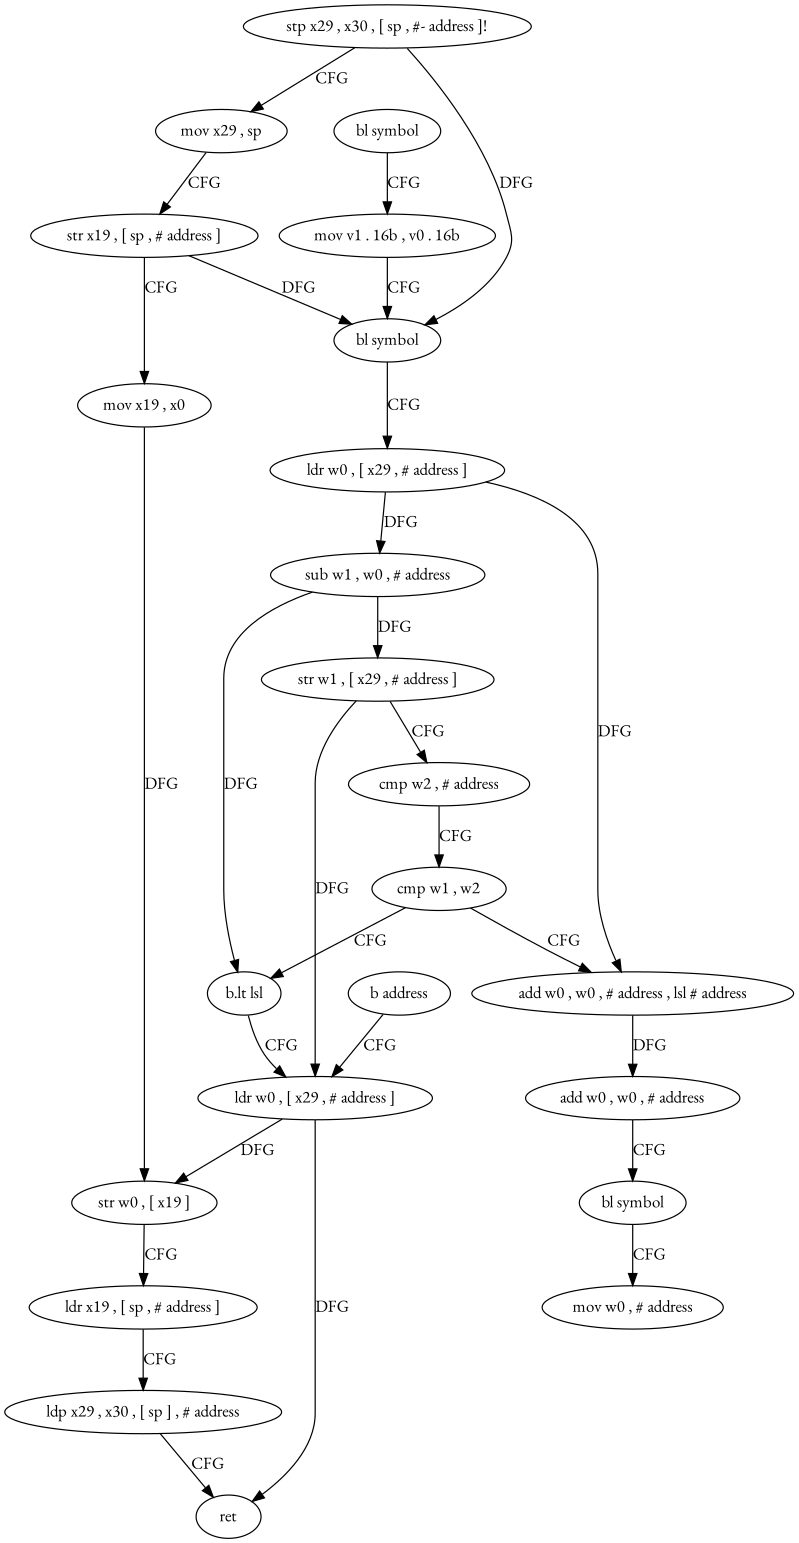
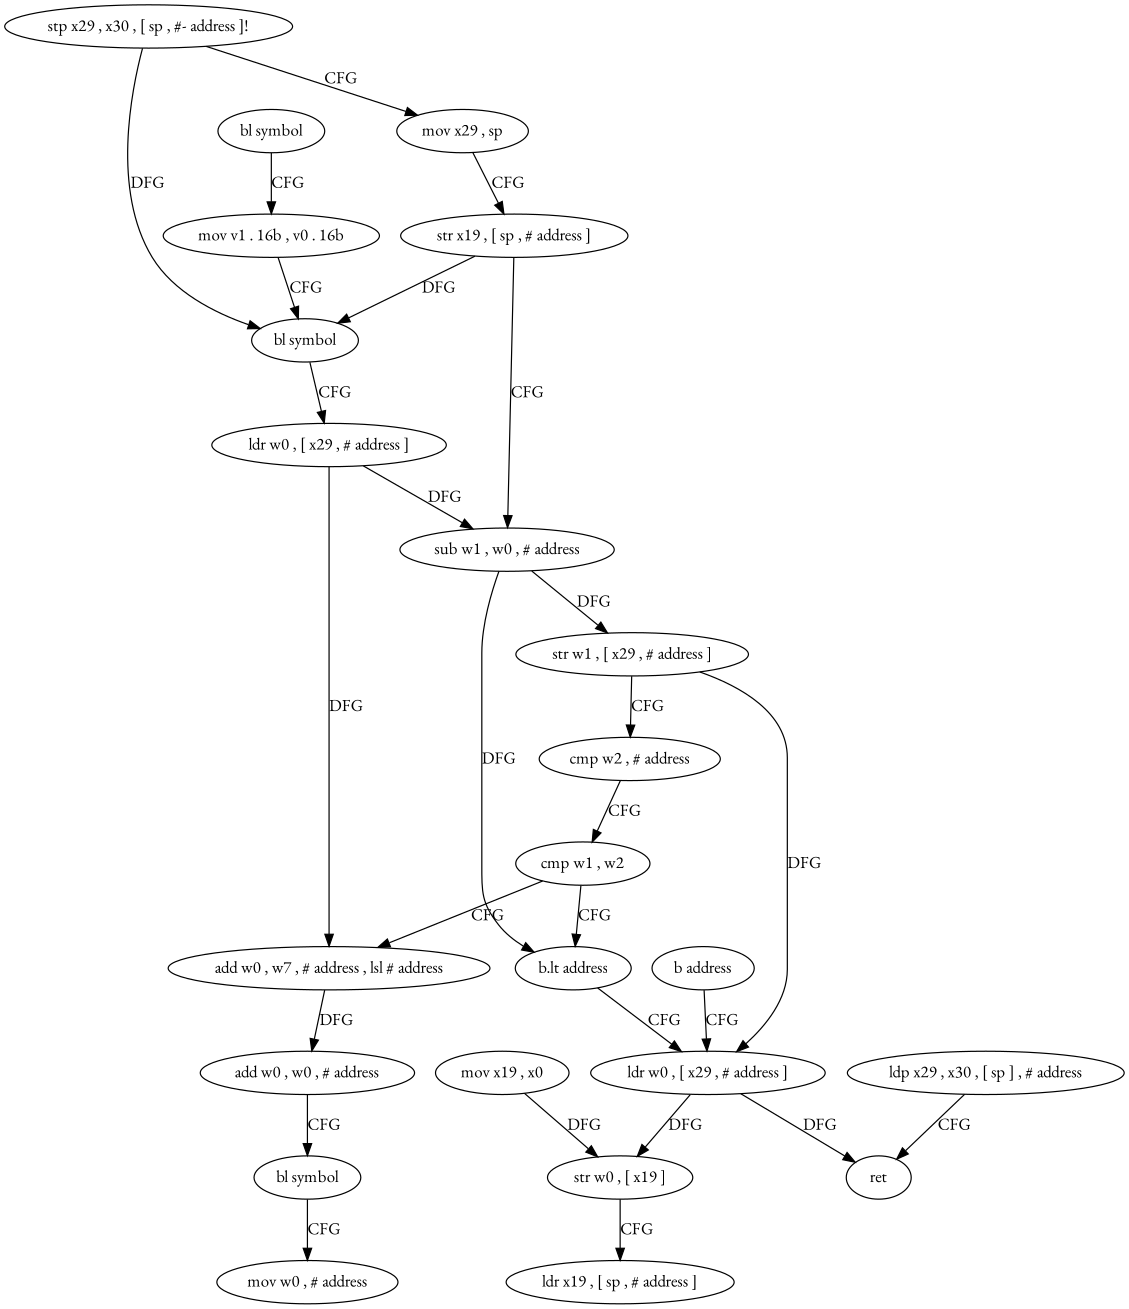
  digraph {
    fontname="EB Garamond"
    node [fontname="EB Garamond"]
    edge [fontname="EB Garamond"]
    n1 [label="stp x29 , x30 , [ sp , #- address ]!"]
    n2 [label="mov x29 , sp"]
    n3 [label="bl symbol"]
    n4 [label="str x19 , [ sp , # address ]"]
    n5 [label="ldr w0 , [ x29 , # address ]"]
    n6 [label="mov x19 , x0"]
    n7 [label="str w0 , [ x19 ]"]
    n8 [label="ldr x19 , [ sp , # address ]"]
    n9 [label="bl symbol"]
    n10 [label="mov v1 . 16b , v0 . 16b"]
    n11 [label="sub w1 , w0 , # address"]
-   n12 [label="add w0 , w0 , # address , lsl # address"]
+   n12 [label="add w0 , w7 , # address , lsl # address"]
    n13 [label="str w1 , [ x29 , # address ]"]
-   n14 [label="b.lt lsl"]
+   n14 [label="b.lt address"]
    n15 [label="add w0 , w0 , # address"]
    n16 [label="cmp w2 , # address"]
    n17 [label="ldr w0 , [ x29 , # address ]"]
    n18 [label="cmp w1 , w2"]
    n19 [label=ret]
    n20 [label="bl symbol"]
    n21 [label="mov w0 , # address"]
    n22 [label="b address"]
    n23 [label="ldp x29 , x30 , [ sp ] , # address"]
    n1 -> n2 [label=CFG]
    n1 -> n3 [label=DFG]
    n2 -> n4 [label=CFG]
    n3 -> n5 [label=CFG]
    n4 -> n3 [label=DFG]
-   n4 -> n6 [label=CFG]
+   n4 -> n11 [label=CFG]
    n5 -> n11 [label=DFG]
    n5 -> n12 [label=DFG]
    n6 -> n7 [label=DFG]
    n7 -> n8 [label=CFG]
-   n8 -> n23 [label=CFG]
    n9 -> n10 [label=CFG]
    n10 -> n3 [label=CFG]
    n11 -> n13 [label=DFG]
    n11 -> n14 [label=DFG]
    n12 -> n15 [label=DFG]
    n13 -> n16 [label=CFG]
    n13 -> n17 [label=DFG]
    n14 -> n17 [label=CFG]
    n15 -> n20 [label=CFG]
    n16 -> n18 [label=CFG]
    n17 -> n7 [label=DFG]
    n17 -> n19 [label=DFG]
    n18 -> n12 [label=CFG]
    n18 -> n14 [label=CFG]
    n20 -> n21 [label=CFG]
    n22 -> n17 [label=CFG]
    n23 -> n19 [label=CFG]
  }
